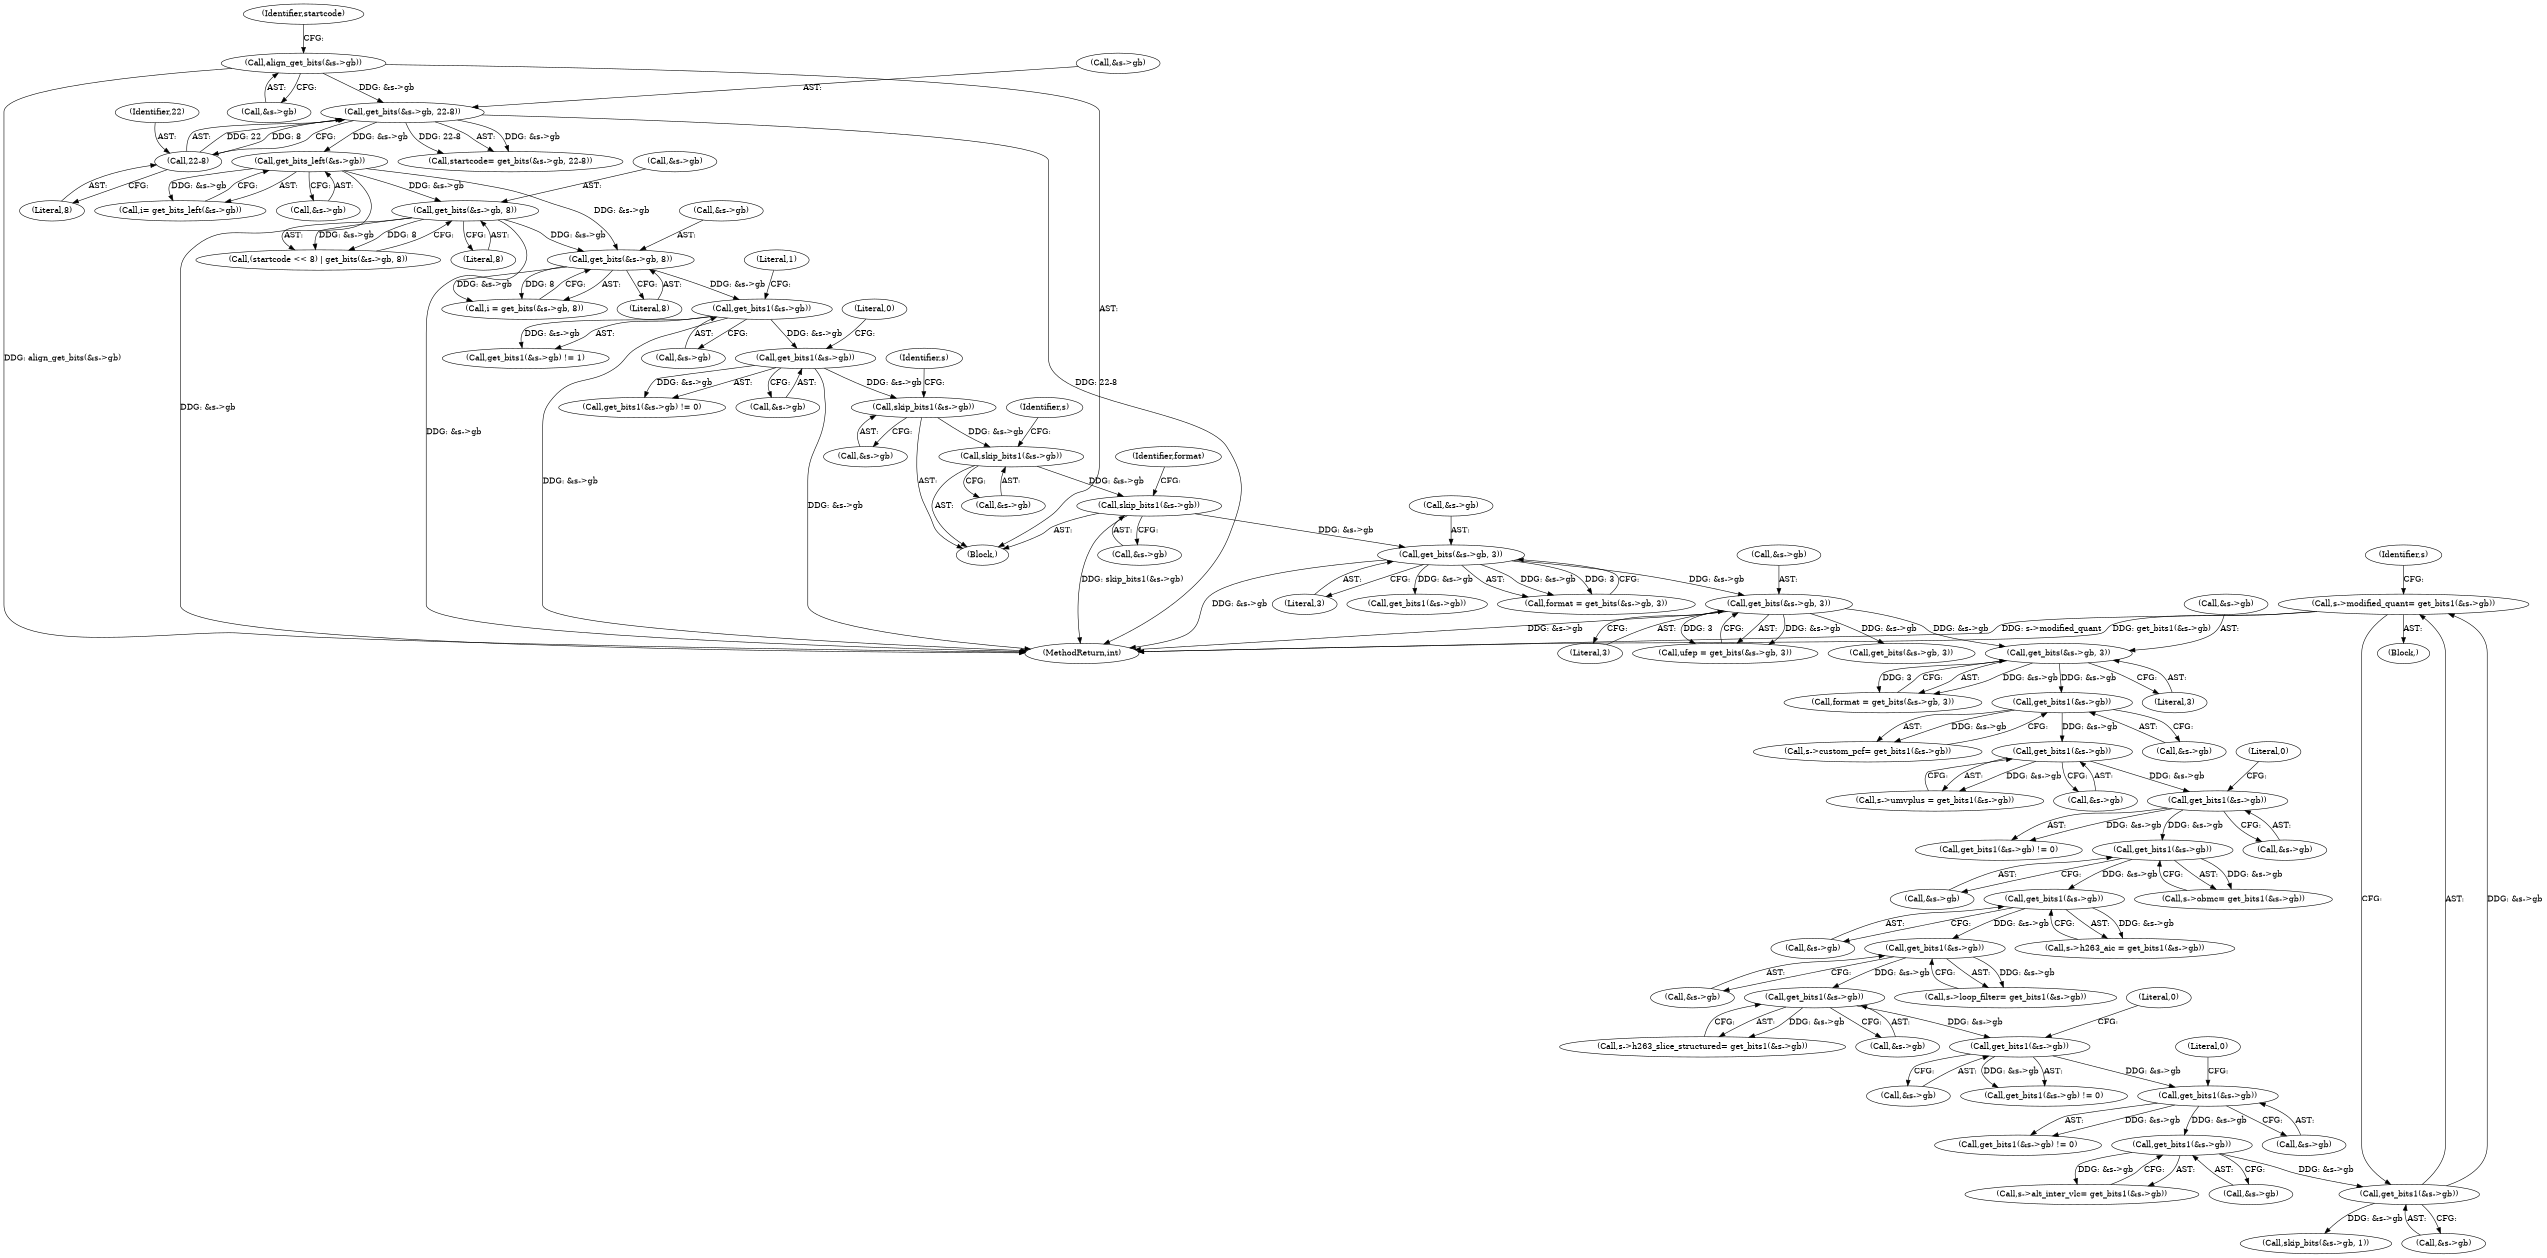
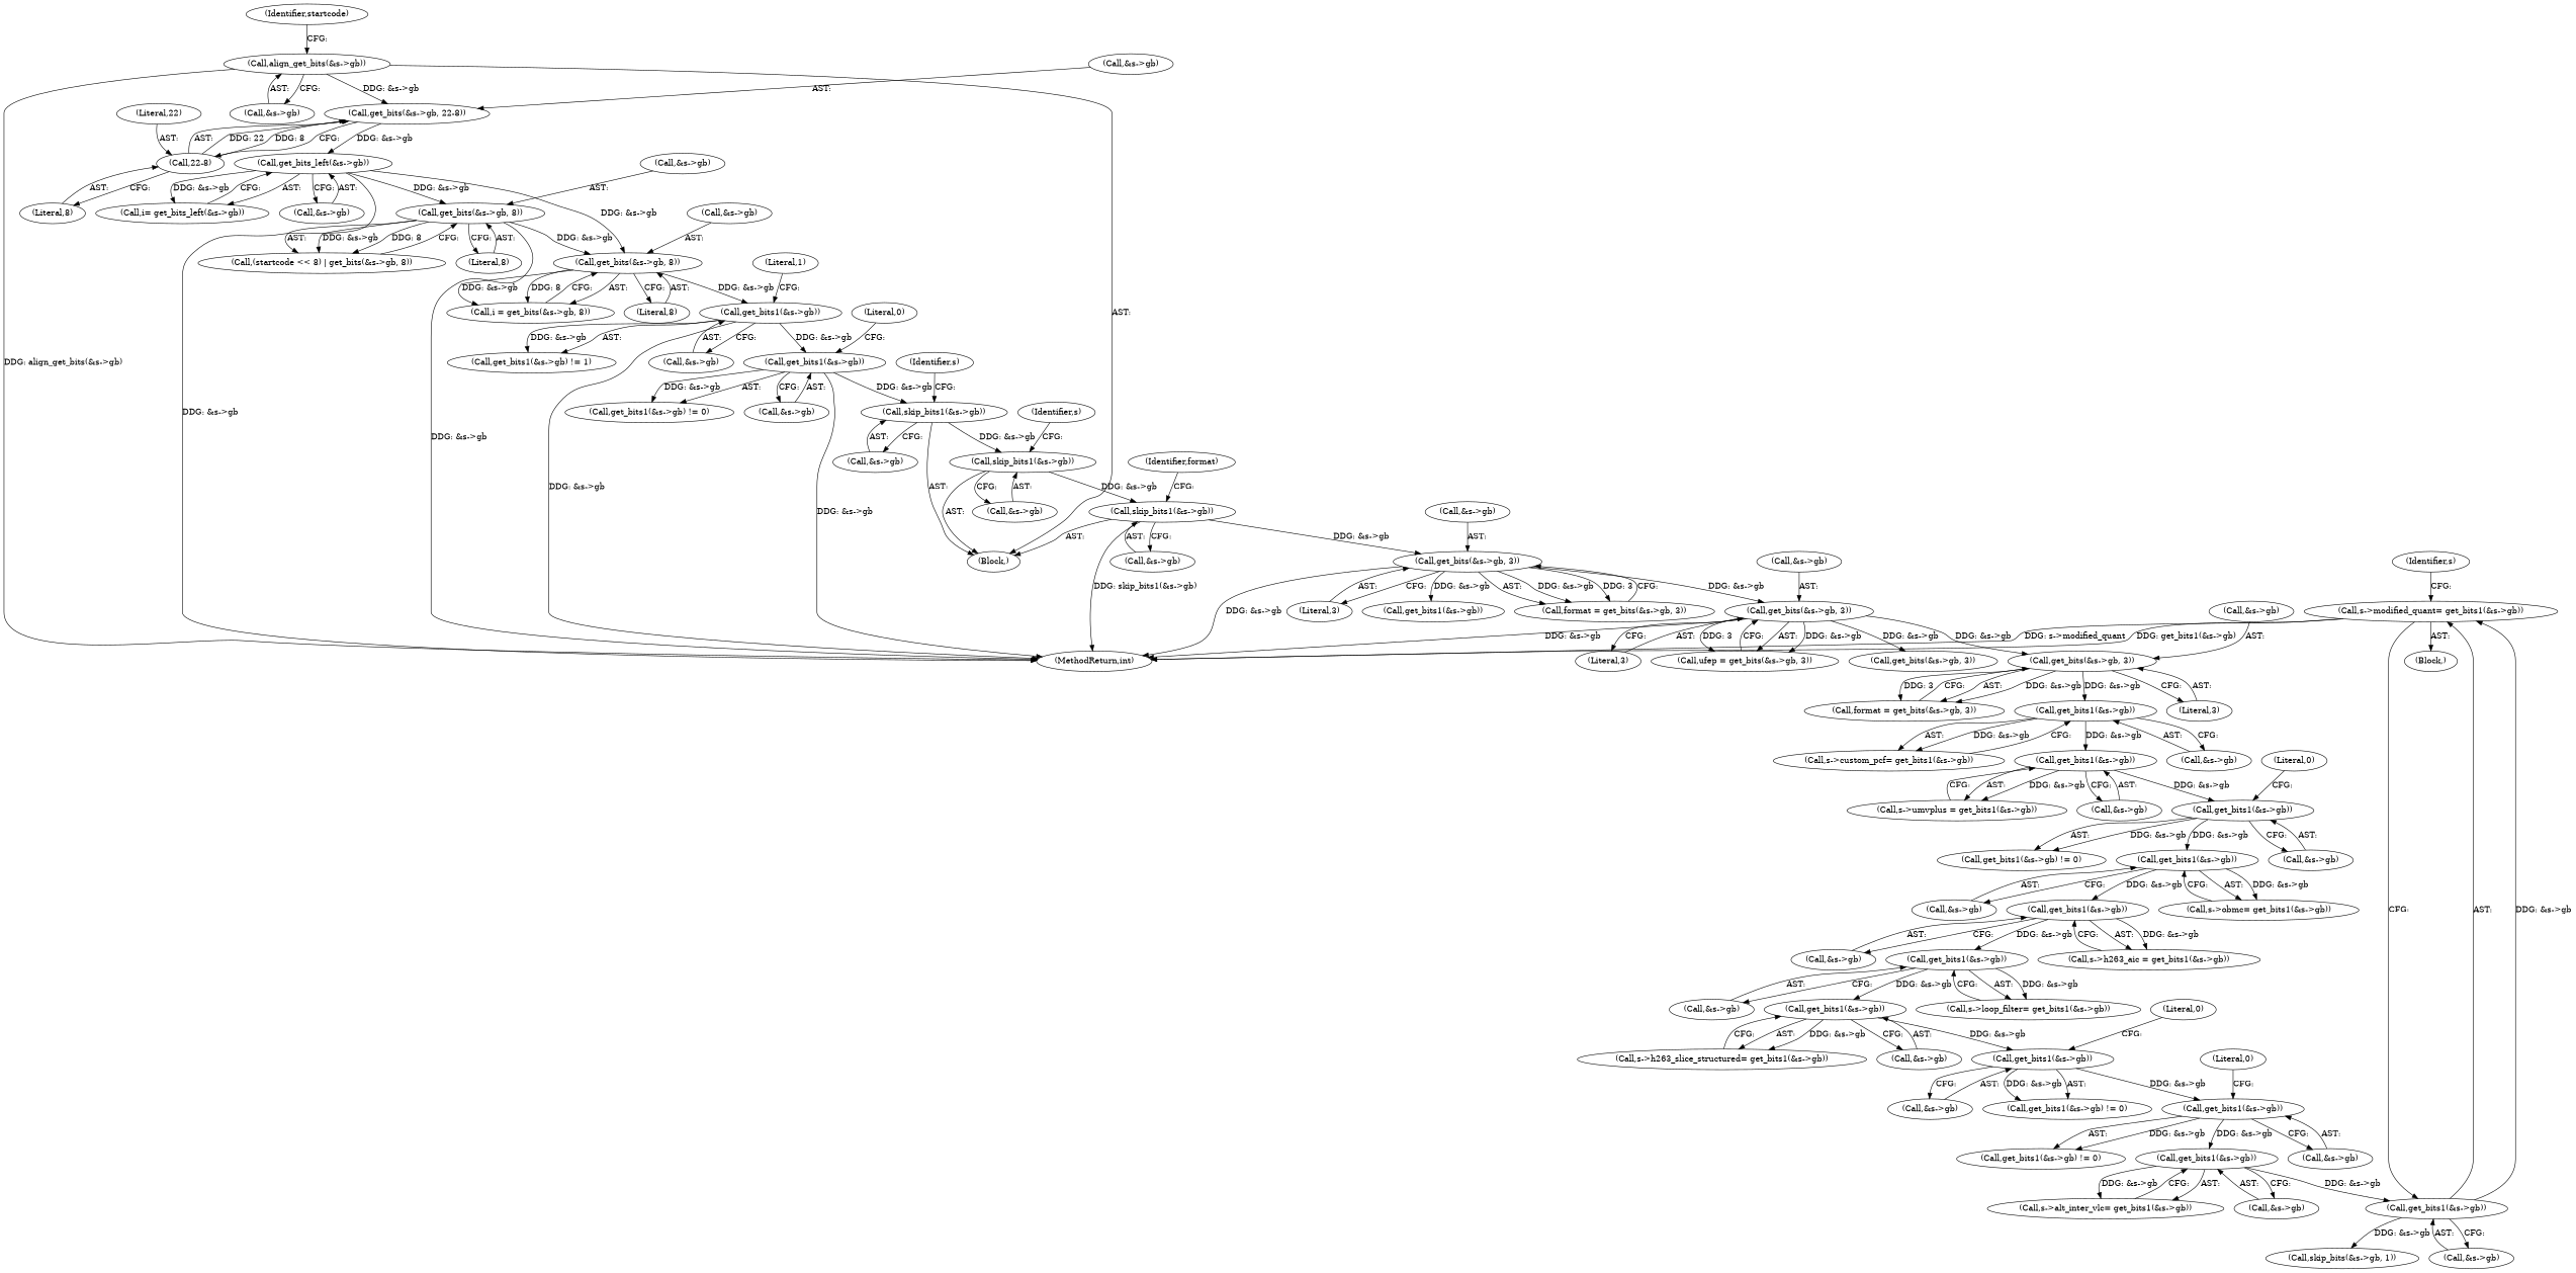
  digraph {
    n1 [label="(Call,s->modified_quant= get_bits1(&s->gb))"]
    n2 [label="(Call,get_bits1(&s->gb))"]
    n3 [label="(Block,)"]
    n4 [label="(MethodReturn,int)"]
    n5 [label="(Call,skip_bits(&s->gb, 1))"]
    n6 [label="(Call,&s->gb)"]
    n7 [label="(Call,get_bits1(&s->gb))"]
    n8 [label="(Call,&s->gb)"]
    n9 [label="(Call,s->alt_inter_vlc= get_bits1(&s->gb))"]
    n10 [label="(Call,get_bits1(&s->gb))"]
    n11 [label="(Call,&s->gb)"]
    n12 [label="(Call,get_bits1(&s->gb) != 0)"]
    n13 [label="(Call,get_bits1(&s->gb))"]
    n14 [label="(Call,get_bits1(&s->gb) != 0)"]
    n15 [label="(Call,&s->gb)"]
    n16 [label="(Call,get_bits1(&s->gb))"]
    n17 [label="(Call,&s->gb)"]
    n18 [label="(Call,s->h263_slice_structured= get_bits1(&s->gb))"]
    n19 [label="(Call,get_bits1(&s->gb))"]
    n20 [label="(Call,s->loop_filter= get_bits1(&s->gb))"]
    n21 [label="(Call,&s->gb)"]
    n22 [label="(Call,get_bits1(&s->gb))"]
    n23 [label="(Call,s->h263_aic = get_bits1(&s->gb))"]
    n24 [label="(Call,&s->gb)"]
    n25 [label="(Call,get_bits1(&s->gb))"]
    n26 [label="(Call,s->obmc= get_bits1(&s->gb))"]
    n27 [label="(Call,&s->gb)"]
    n28 [label="(Call,get_bits1(&s->gb))"]
    n29 [label="(Call,&s->gb)"]
    n30 [label="(Call,get_bits1(&s->gb) != 0)"]
    n31 [label="(Call,get_bits1(&s->gb))"]
    n32 [label="(Call,&s->gb)"]
    n33 [label="(Call,s->umvplus = get_bits1(&s->gb))"]
    n34 [label="(Call,get_bits1(&s->gb))"]
    n35 [label="(Call,&s->gb)"]
    n36 [label="(Call,s->custom_pcf= get_bits1(&s->gb))"]
    n37 [label="(Call,get_bits(&s->gb, 3))"]
    n38 [label="(Literal,3)"]
    n39 [label="(Call,format = get_bits(&s->gb, 3))"]
    n40 [label="(Call,get_bits(&s->gb, 3))"]
    n41 [label="(Call,get_bits(&s->gb, 3))"]
    n42 [label="(Call,ufep = get_bits(&s->gb, 3))"]
    n43 [label="(Literal,3)"]
    n44 [label="(Call,get_bits(&s->gb, 3))"]
    n45 [label="(Literal,3)"]
    n46 [label="(Call,get_bits1(&s->gb))"]
    n47 [label="(Call,format = get_bits(&s->gb, 3))"]
    n48 [label="(Call,skip_bits1(&s->gb))"]
    n49 [label="(Call,&s->gb)"]
    n50 [label="(Block,)"]
    n51 [label="(Call,skip_bits1(&s->gb))"]
    n52 [label="(Call,&s->gb)"]
    n53 [label="(Call,skip_bits1(&s->gb))"]
    n54 [label="(Call,&s->gb)"]
    n55 [label="(Call,get_bits1(&s->gb))"]
    n56 [label="(Call,&s->gb)"]
    n57 [label="(Call,get_bits1(&s->gb) != 0)"]
    n58 [label="(Call,get_bits1(&s->gb))"]
    n59 [label="(Call,&s->gb)"]
    n60 [label="(Call,get_bits1(&s->gb) != 1)"]
    n61 [label="(Call,get_bits(&s->gb, 8))"]
    n62 [label="(Literal,8)"]
    n63 [label="(Call,i = get_bits(&s->gb, 8))"]
    n64 [label="(Call,get_bits(&s->gb, 8))"]
    n65 [label="(Literal,8)"]
    n66 [label="(Call,(startcode << 8) | get_bits(&s->gb, 8))"]
    n67 [label="(Call,get_bits_left(&s->gb))"]
    n68 [label="(Call,&s->gb)"]
    n69 [label="(Call,i= get_bits_left(&s->gb))"]
    n70 [label="(Call,get_bits(&s->gb, 22-8))"]
    n71 [label="(Call,22-8)"]
-   n72 [label="(Call,startcode= get_bits(&s->gb, 22-8))"]
    n73 [label="(Literal,8)"]
    n74 [label="(Call,align_get_bits(&s->gb))"]
    n75 [label="(Call,&s->gb)"]
    n76 [label="(Literal,0)"]
    n77 [label="(Call,&s->gb)"]
    n78 [label="(Literal,0)"]
    n79 [label="(Identifier,s)"]
    n80 [label="(Call,&s->gb)"]
    n81 [label="(Identifier,s)"]
    n82 [label="(Identifier,startcode)"]
    n83 [label="(Literal,1)"]
    n84 [label="(Identifier,format)"]
    n85 [label="(Identifier,s)"]
    n86 [label="(Call,&s->gb)"]
    n87 [label="(Call,&s->gb)"]
    n88 [label="(Literal,0)"]
    n89 [label="(Call,&s->gb)"]
    n90 [label="(Literal,0)"]
    n91 [label="(Call,&s->gb)"]
-   n92 [label="(Identifier,22)"]
+   n92 [label="(Literal,22)"]
    n1 -> n2 [label="CFG: "]
    n1 -> n3 [label="AST: "]
    n1 -> n4 [label="DDG: s->modified_quant"]
    n1 -> n4 [label="DDG: get_bits1(&s->gb)"]
    n2 -> n1 [label="AST: "]
    n2 -> n1 [label="DDG: &s->gb"]
    n2 -> n5 [label="DDG: &s->gb"]
    n2 -> n6 [label="CFG: "]
    n6 -> n2 [label="AST: "]
    n7 -> n2 [label="DDG: &s->gb"]
    n7 -> n8 [label="CFG: "]
    n7 -> n9 [label="AST: "]
    n7 -> n9 [label="DDG: &s->gb"]
    n8 -> n7 [label="AST: "]
    n9 -> n7 [label="CFG: "]
    n10 -> n7 [label="DDG: &s->gb"]
    n10 -> n11 [label="CFG: "]
    n10 -> n12 [label="AST: "]
    n10 -> n12 [label="DDG: &s->gb"]
    n11 -> n10 [label="AST: "]
    n13 -> n10 [label="DDG: &s->gb"]
    n13 -> n14 [label="AST: "]
    n13 -> n14 [label="DDG: &s->gb"]
    n13 -> n15 [label="CFG: "]
    n15 -> n13 [label="AST: "]
    n16 -> n13 [label="DDG: &s->gb"]
    n16 -> n17 [label="CFG: "]
    n16 -> n18 [label="AST: "]
    n16 -> n18 [label="DDG: &s->gb"]
    n17 -> n16 [label="AST: "]
    n18 -> n16 [label="CFG: "]
    n19 -> n16 [label="DDG: &s->gb"]
    n19 -> n20 [label="AST: "]
    n19 -> n20 [label="DDG: &s->gb"]
    n19 -> n21 [label="CFG: "]
    n20 -> n19 [label="CFG: "]
    n21 -> n19 [label="AST: "]
    n22 -> n19 [label="DDG: &s->gb"]
    n22 -> n23 [label="AST: "]
    n22 -> n23 [label="DDG: &s->gb"]
    n22 -> n24 [label="CFG: "]
    n23 -> n22 [label="CFG: "]
    n24 -> n22 [label="AST: "]
    n25 -> n22 [label="DDG: &s->gb"]
    n25 -> n26 [label="AST: "]
    n25 -> n26 [label="DDG: &s->gb"]
    n25 -> n27 [label="CFG: "]
    n26 -> n25 [label="CFG: "]
    n27 -> n25 [label="AST: "]
    n28 -> n25 [label="DDG: &s->gb"]
    n28 -> n29 [label="CFG: "]
    n28 -> n30 [label="AST: "]
    n28 -> n30 [label="DDG: &s->gb"]
    n29 -> n28 [label="AST: "]
    n31 -> n28 [label="DDG: &s->gb"]
    n31 -> n32 [label="CFG: "]
    n31 -> n33 [label="AST: "]
    n31 -> n33 [label="DDG: &s->gb"]
    n32 -> n31 [label="AST: "]
    n33 -> n31 [label="CFG: "]
    n34 -> n31 [label="DDG: &s->gb"]
    n34 -> n35 [label="CFG: "]
    n34 -> n36 [label="AST: "]
    n34 -> n36 [label="DDG: &s->gb"]
    n35 -> n34 [label="AST: "]
    n36 -> n34 [label="CFG: "]
    n37 -> n34 [label="DDG: &s->gb"]
    n37 -> n38 [label="CFG: "]
    n37 -> n39 [label="AST: "]
    n37 -> n39 [label="DDG: &s->gb"]
    n37 -> n39 [label="DDG: 3"]
    n38 -> n37 [label="AST: "]
    n39 -> n37 [label="CFG: "]
    n40 -> n4 [label="DDG: &s->gb"]
    n40 -> n37 [label="DDG: &s->gb"]
    n40 -> n41 [label="DDG: &s->gb"]
    n40 -> n42 [label="AST: "]
    n40 -> n42 [label="DDG: &s->gb"]
    n40 -> n42 [label="DDG: 3"]
    n40 -> n43 [label="CFG: "]
    n42 -> n40 [label="CFG: "]
    n43 -> n40 [label="AST: "]
    n44 -> n4 [label="DDG: &s->gb"]
    n44 -> n40 [label="DDG: &s->gb"]
    n44 -> n45 [label="CFG: "]
    n44 -> n46 [label="DDG: &s->gb"]
    n44 -> n47 [label="AST: "]
    n44 -> n47 [label="DDG: &s->gb"]
    n44 -> n47 [label="DDG: 3"]
    n45 -> n44 [label="AST: "]
    n47 -> n44 [label="CFG: "]
    n48 -> n4 [label="DDG: skip_bits1(&s->gb)"]
    n48 -> n44 [label="DDG: &s->gb"]
    n48 -> n49 [label="CFG: "]
    n48 -> n50 [label="AST: "]
    n49 -> n48 [label="AST: "]
    n51 -> n48 [label="DDG: &s->gb"]
    n51 -> n50 [label="AST: "]
    n51 -> n52 [label="CFG: "]
    n52 -> n51 [label="AST: "]
    n53 -> n50 [label="AST: "]
    n53 -> n51 [label="DDG: &s->gb"]
    n53 -> n54 [label="CFG: "]
    n54 -> n53 [label="AST: "]
    n55 -> n4 [label="DDG: &s->gb"]
    n55 -> n53 [label="DDG: &s->gb"]
    n55 -> n56 [label="CFG: "]
    n55 -> n57 [label="AST: "]
    n55 -> n57 [label="DDG: &s->gb"]
    n56 -> n55 [label="AST: "]
    n58 -> n4 [label="DDG: &s->gb"]
    n58 -> n55 [label="DDG: &s->gb"]
    n58 -> n59 [label="CFG: "]
    n58 -> n60 [label="AST: "]
    n58 -> n60 [label="DDG: &s->gb"]
    n59 -> n58 [label="AST: "]
    n61 -> n58 [label="DDG: &s->gb"]
    n61 -> n62 [label="CFG: "]
    n61 -> n63 [label="AST: "]
    n61 -> n63 [label="DDG: &s->gb"]
    n61 -> n63 [label="DDG: 8"]
    n62 -> n61 [label="AST: "]
    n63 -> n61 [label="CFG: "]
    n64 -> n4 [label="DDG: &s->gb"]
    n64 -> n61 [label="DDG: &s->gb"]
    n64 -> n65 [label="CFG: "]
    n64 -> n66 [label="AST: "]
    n64 -> n66 [label="DDG: &s->gb"]
    n64 -> n66 [label="DDG: 8"]
    n65 -> n64 [label="AST: "]
    n66 -> n64 [label="CFG: "]
    n67 -> n4 [label="DDG: &s->gb"]
    n67 -> n61 [label="DDG: &s->gb"]
    n67 -> n64 [label="DDG: &s->gb"]
    n67 -> n68 [label="CFG: "]
    n67 -> n69 [label="AST: "]
    n67 -> n69 [label="DDG: &s->gb"]
    n68 -> n67 [label="AST: "]
    n69 -> n67 [label="CFG: "]
-   n70 -> n4 [label="DDG: 22-8"]
    n70 -> n67 [label="DDG: &s->gb"]
    n70 -> n71 [label="CFG: "]
-   n70 -> n72 [label="AST: "]
-   n70 -> n72 [label="DDG: &s->gb"]
-   n70 -> n72 [label="DDG: 22-8"]
    n71 -> n70 [label="AST: "]
    n71 -> n70 [label="DDG: 22"]
    n71 -> n70 [label="DDG: 8"]
    n71 -> n73 [label="CFG: "]
    n73 -> n71 [label="AST: "]
    n74 -> n4 [label="DDG: align_get_bits(&s->gb)"]
    n74 -> n50 [label="AST: "]
    n74 -> n70 [label="DDG: &s->gb"]
    n74 -> n75 [label="CFG: "]
    n75 -> n74 [label="AST: "]
    n76 -> n28 [label="CFG: "]
    n77 -> n37 [label="AST: "]
    n78 -> n13 [label="CFG: "]
    n79 -> n51 [label="CFG: "]
    n80 -> n70 [label="AST: "]
    n81 -> n53 [label="CFG: "]
    n82 -> n74 [label="CFG: "]
    n83 -> n58 [label="CFG: "]
    n84 -> n48 [label="CFG: "]
    n85 -> n1 [label="CFG: "]
    n86 -> n61 [label="AST: "]
    n87 -> n64 [label="AST: "]
    n88 -> n10 [label="CFG: "]
    n89 -> n40 [label="AST: "]
    n90 -> n55 [label="CFG: "]
    n91 -> n44 [label="AST: "]
    n92 -> n71 [label="AST: "]
  }
